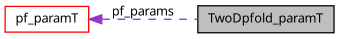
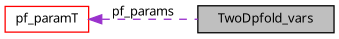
  digraph {
    rankdir=LR
    node [fontname="FreeSans.ttf" fontsize=10 shape=record]
-   n1 [color=black fillcolor=grey75 fontcolor=black height=0.2 label=TwoDpfold_paramT style=filled width=0.4]
+   n1 [color=black fillcolor=grey75 fontcolor=black height=0.2 label=TwoDpfold_vars style=filled width=0.4]
    n2 [color=red height=0.2 label=pf_paramT width=0.4]
    n2 -> n1 [color=darkorchid3 dir=back fontname="FreeSans.ttf" fontsize=10 label=pf_params labelfontname="FreeSans.ttf" labelfontsize=10 style=dashed]
  }
